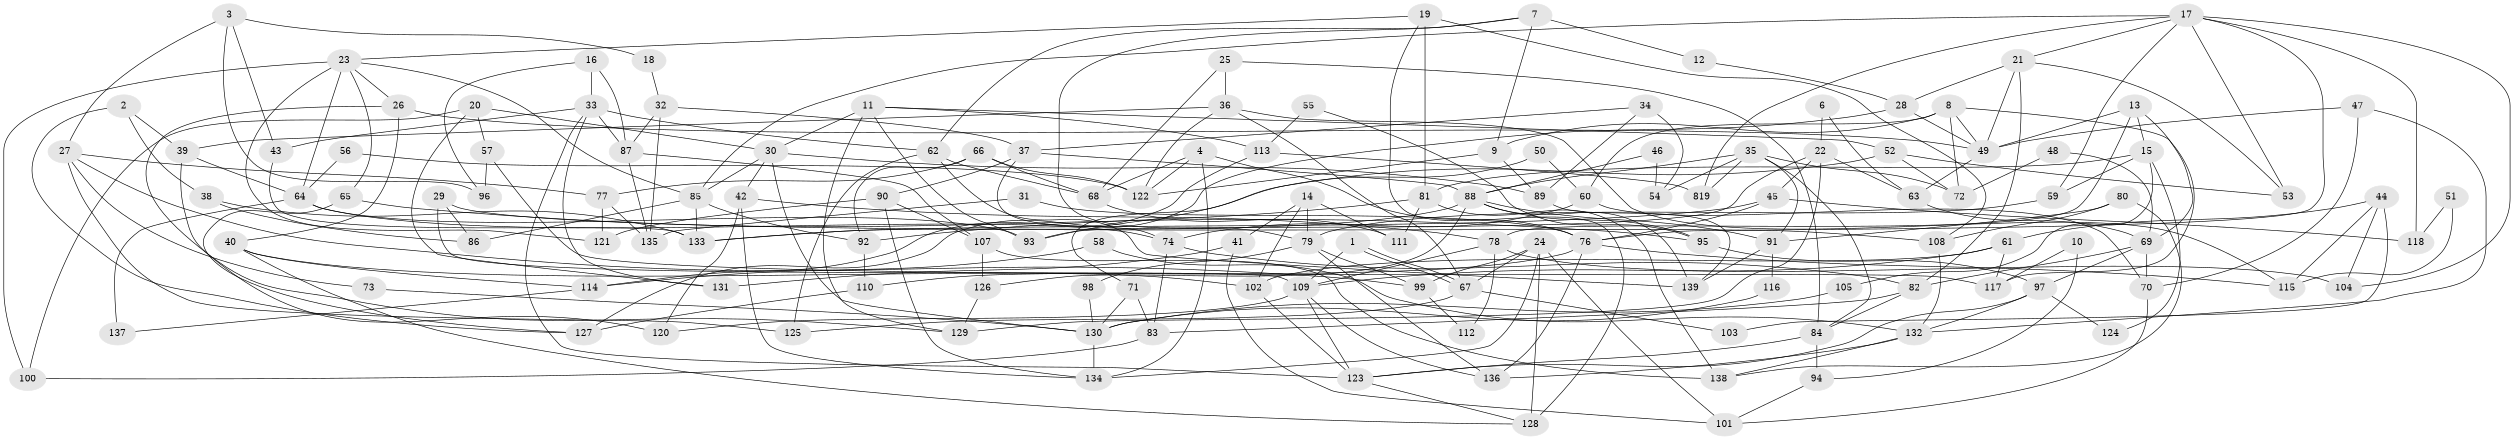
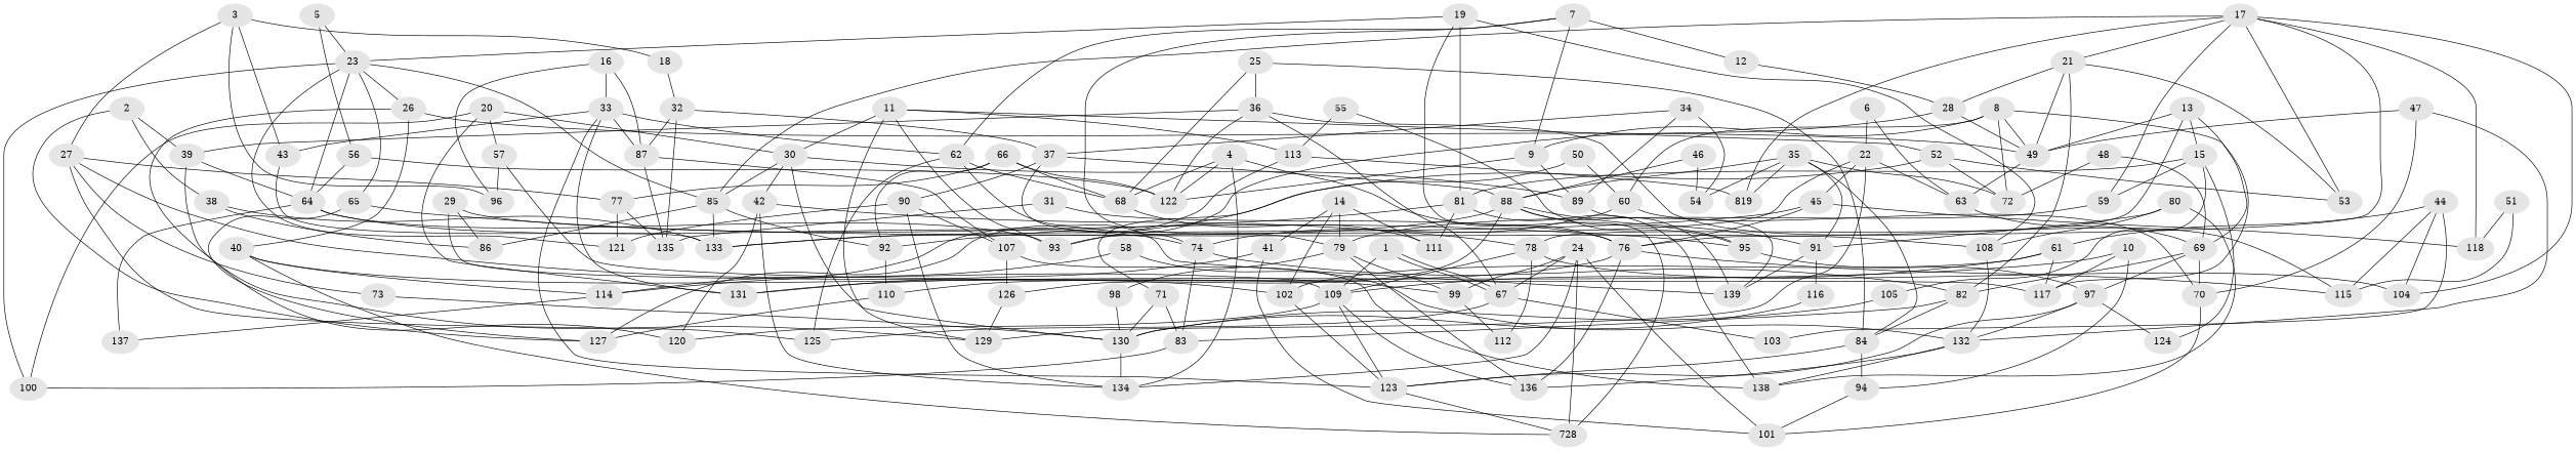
  graph {
    node [color=gray90 style=filled]
    1
    67
    109
    125
    103
    123
    120
    136
    2
    38
    39
    127
    86
    133
    64
    3
    18
    27
    43
    96
    32
    99
    73
    77
    4
    68
    76
    122
    134
    111
    115
    110
+   5
    23
    56
    85
    100
    26
    65
    121
    6
    22
    63
    93
    129
    45
    69
    7
    9
    12
    62
    79
    89
    28
    139
    98
    8
    49
    60
    72
    117
    74
    70
    10
    94
    131
    101
    11
    30
    52
    113
    42
    130
    53
    n75 [label=819]
    114
    13
    15
    78
    59
    81
    105
    124
    82
    97
    104
    112
    14
    41
    102
    92
    138
    16
    33
    87
    135
    107
    17
    21
    118
    37
    19
    108
-   128
+   128 [label=728]
    132
    20
    57
    84
    83
    40
    137
    95
    24
    25
    36
    29
    31
    88
    90
    34
    54
    35
    91
    126
    116
    44
    61
    46
    47
    48
    50
    71
    51
    55
    58
    66
    80
    1 -- 67
    1 -- 67
    1 -- 109
    67 -- 125
    67 -- 103
    109 -- 123
    109 -- 120
    109 -- 136
    123 -- 128
    2 -- 38
    2 -- 39
    2 -- 127
    38 -- 86
    38 -- 133
    39 -- 120
    39 -- 64
    64 -- 93
    64 -- 74
    64 -- 137
    3 -- 18
    3 -- 27
    3 -- 43
    3 -- 96
    18 -- 32
    27 -- 125
    27 -- 99
    27 -- 73
    27 -- 77
    43 -- 133
    32 -- 87
    32 -- 135
    32 -- 37
    99 -- 112
    73 -- 130
    77 -- 121
    77 -- 135
    4 -- 68
    4 -- 76
    4 -- 122
    4 -- 134
    68 -- 111
    76 -- 136
    76 -- 115
    76 -- 110
    110 -- 127
+   5 -- 23
+   5 -- 56
    23 -- 64
    23 -- 85
    23 -- 100
    23 -- 26
    23 -- 65
    23 -- 121
    56 -- 64
    56 -- 122
    85 -- 86
    85 -- 133
    85 -- 92
    26 -- 129
    26 -- 49
    26 -- 40
    65 -- 127
    65 -- 95
    6 -- 22
    6 -- 63
    22 -- 63
    22 -- 93
    22 -- 129
    22 -- 45
    63 -- 69
    45 -- 133
    45 -- 76
    45 -- 118
    69 -- 70
    69 -- 82
    69 -- 97
    7 -- 9
    7 -- 12
    7 -- 62
    7 -- 79
    9 -- 122
    9 -- 89
    12 -- 28
    62 -- 125
    62 -- 68
    62 -- 139
    79 -- 136
    79 -- 99
    79 -- 98
    89 -- 139
    28 -- 127
    28 -- 49
    98 -- 130
    8 -- 9
    8 -- 49
    8 -- 60
    8 -- 72
    8 -- 117
    49 -- 63
    60 -- 74
    60 -- 70
    74 -- 82
    74 -- 83
    70 -- 101
    10 -- 117
    10 -- 94
+   10 -- 131
    94 -- 101
    11 -- 93
    11 -- 129
    11 -- 30
    11 -- 52
    11 -- 113
    30 -- 85
    30 -- 89
    30 -- 42
    30 -- 130
    52 -- 93
    52 -- 72
    52 -- 53
    113 -- n75
    113 -- 114
    42 -- 120
    42 -- 134
    42 -- 78
    130 -- 134
    114 -- 137
    13 -- 69
    13 -- 49
    13 -- 15
    13 -- 78
    15 -- 59
    15 -- 81
    15 -- 105
    15 -- 124
    78 -- 109
    78 -- 104
    78 -- 112
    59 -- 79
    81 -- 111
    81 -- 92
    81 -- 138
    105 -- 130
    82 -- 84
    82 -- 83
    97 -- 123
    97 -- 124
    97 -- 132
    14 -- 111
    14 -- 79
    14 -- 41
    14 -- 102
    41 -- 131
    41 -- 101
    102 -- 123
    92 -- 110
    16 -- 96
    16 -- 33
    16 -- 87
    33 -- 123
    33 -- 43
    33 -- 62
    33 -- 131
    33 -- 87
    87 -- 135
    87 -- 107
    107 -- 138
    107 -- 126
    17 -- 76
    17 -- 85
    17 -- 53
    17 -- n75
    17 -- 59
    17 -- 104
    17 -- 21
    17 -- 118
    21 -- 28
    21 -- 49
    21 -- 53
    21 -- 82
    37 -- 74
    37 -- 88
    37 -- 90
    19 -- 23
    19 -- 81
    19 -- 108
    19 -- 128
    108 -- 132
    132 -- 136
    132 -- 138
    20 -- 100
    20 -- 131
    20 -- 30
    20 -- 57
    57 -- 96
    57 -- 117
    84 -- 123
    84 -- 94
    83 -- 100
    40 -- 114
    40 -- 102
    40 -- 128
    95 -- 97
    24 -- 67
    24 -- 99
    24 -- 134
    24 -- 101
    24 -- 128
    25 -- 68
    25 -- 84
    25 -- 36
    36 -- 67
    36 -- 39
    36 -- 122
    36 -- 115
    29 -- 109
    29 -- 86
    29 -- 108
    31 -- 76
    31 -- 135
    88 -- 133
    88 -- 139
    88 -- 95
    88 -- 91
    88 -- 126
    90 -- 134
    90 -- 121
    90 -- 107
    34 -- 89
    34 -- 37
    34 -- 54
    35 -- 72
    35 -- n75
    35 -- 84
    35 -- 88
    35 -- 54
    35 -- 91
    91 -- 139
    91 -- 116
    126 -- 129
    116 -- 130
    44 -- 103
    44 -- 115
    44 -- 104
    44 -- 61
    61 -- 109
    61 -- 117
    61 -- 102
    46 -- 88
    46 -- 54
    47 -- 49
    47 -- 70
    47 -- 132
    48 -- 69
    48 -- 72
    50 -- 60
    50 -- 71
    71 -- 130
    71 -- 83
    51 -- 115
    51 -- 118
    55 -- 113
    55 -- 95
    58 -- 114
    58 -- 132
    66 -- 77
    66 -- 68
    66 -- 122
    66 -- 92
    80 -- 138
    80 -- 108
    80 -- 91
  }
